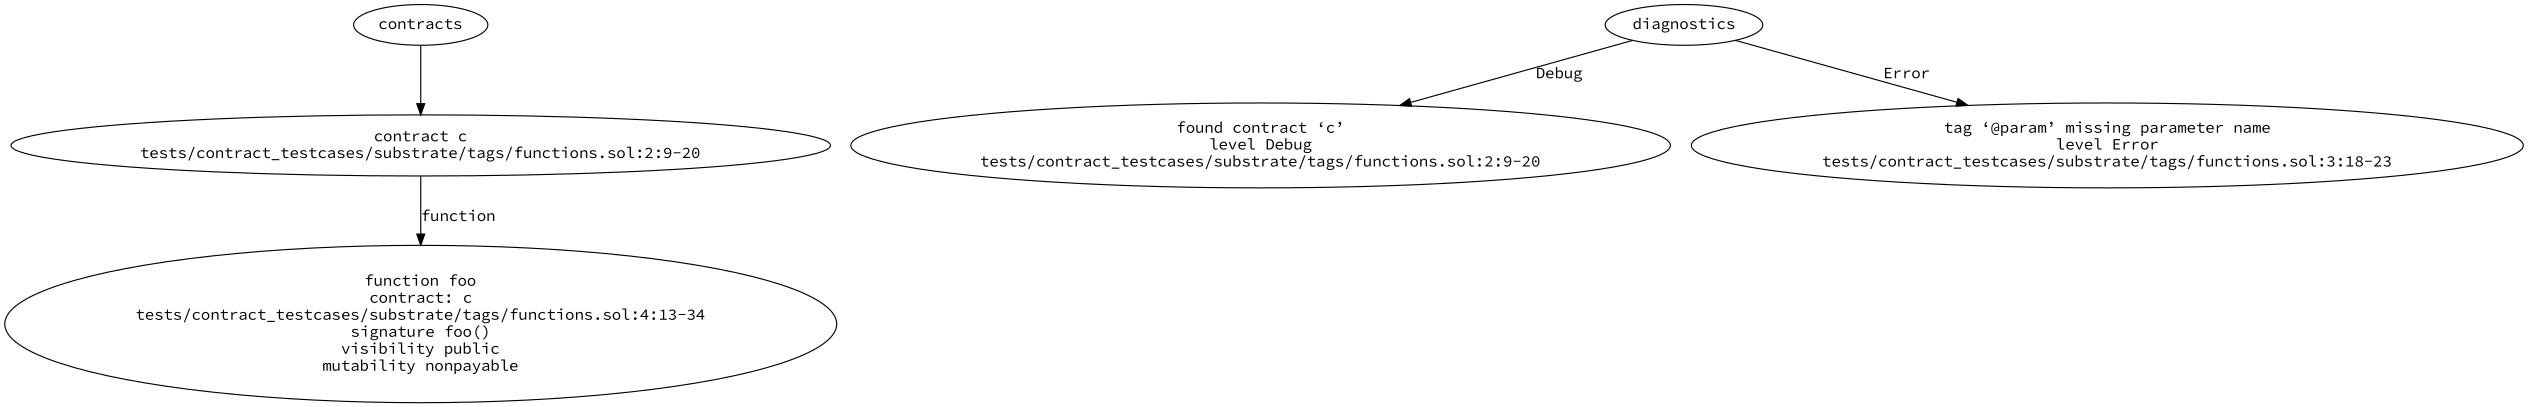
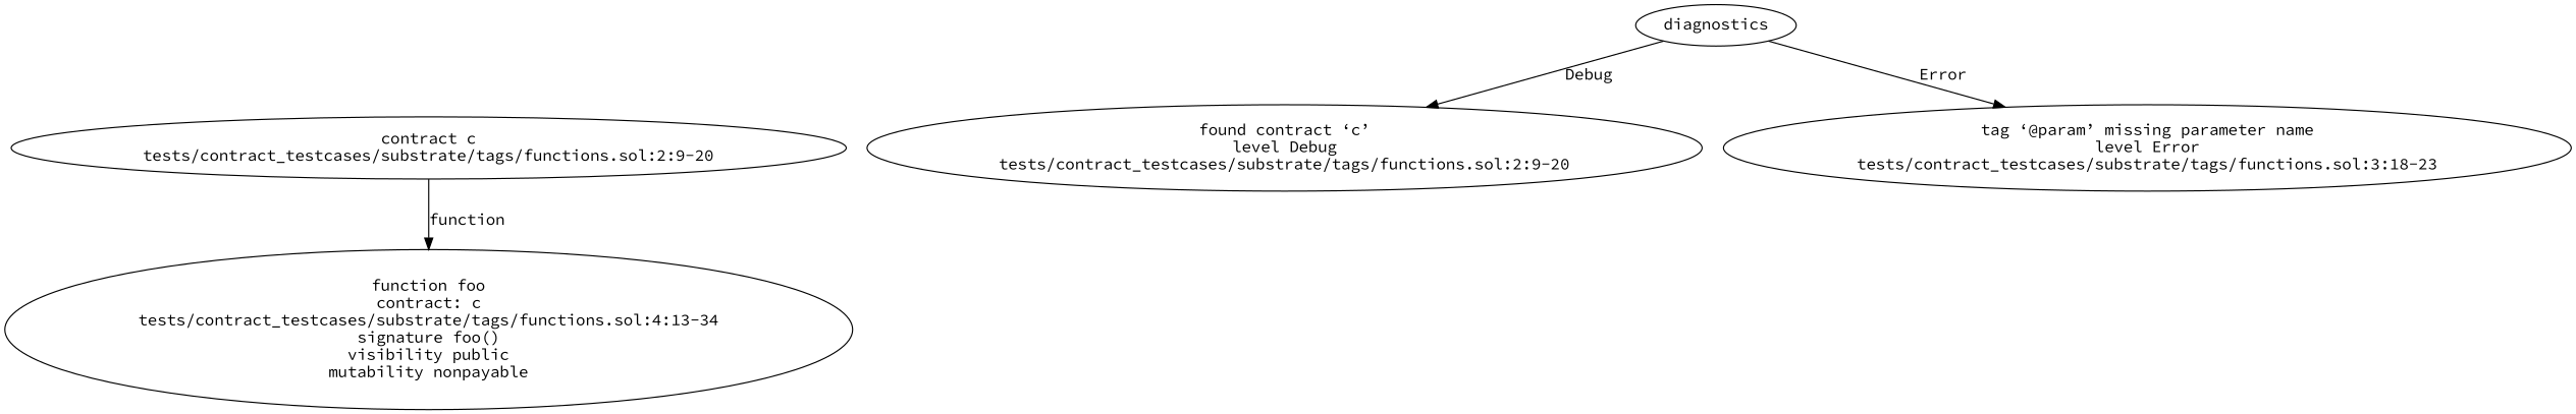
  strict digraph {
    fontname="Source Code Pro"
    node [fontname="Source Code Pro"]
    edge [fontname="Source Code Pro"]
    n1 [label="contract c\ntests/contract_testcases/substrate/tags/functions.sol:2:9-20"]
    n2 [label="function foo\ncontract: c\ntests/contract_testcases/substrate/tags/functions.sol:4:13-34\nsignature foo()\nvisibility public\nmutability nonpayable"]
    n3 [label="found contract ‘c’\nlevel Debug\ntests/contract_testcases/substrate/tags/functions.sol:2:9-20"]
    n4 [label="tag ‘@param’ missing parameter name\nlevel Error\ntests/contract_testcases/substrate/tags/functions.sol:3:18-23"]
-   contracts
    diagnostics
    n1 -> n2 [label=function]
-   contracts -> n1
    diagnostics -> n3 [label=Debug]
    diagnostics -> n4 [label=Error]
  }
